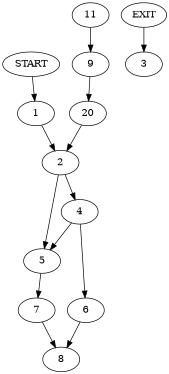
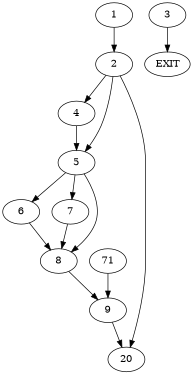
  digraph {
-   n1 [label=START]
    1
    2
    n4 [label=EXIT]
    4
    5
    3
    6
    7
    8
    9
    n12 [label=20]
-   11
-   n1 -> 1
+   11 [label=71]
    1 -> 2
    2 -> 4
    2 -> 5
    4 -> 5
-   4 -> 6
+   5 -> 6
    5 -> 7
-   n4 -> 3
+   5 -> 8
+   3 -> n4
    6 -> 8
    7 -> 8
+   8 -> 9
    9 -> n12
-   n12 -> 2
+   2 -> n12
    11 -> 9
  }
